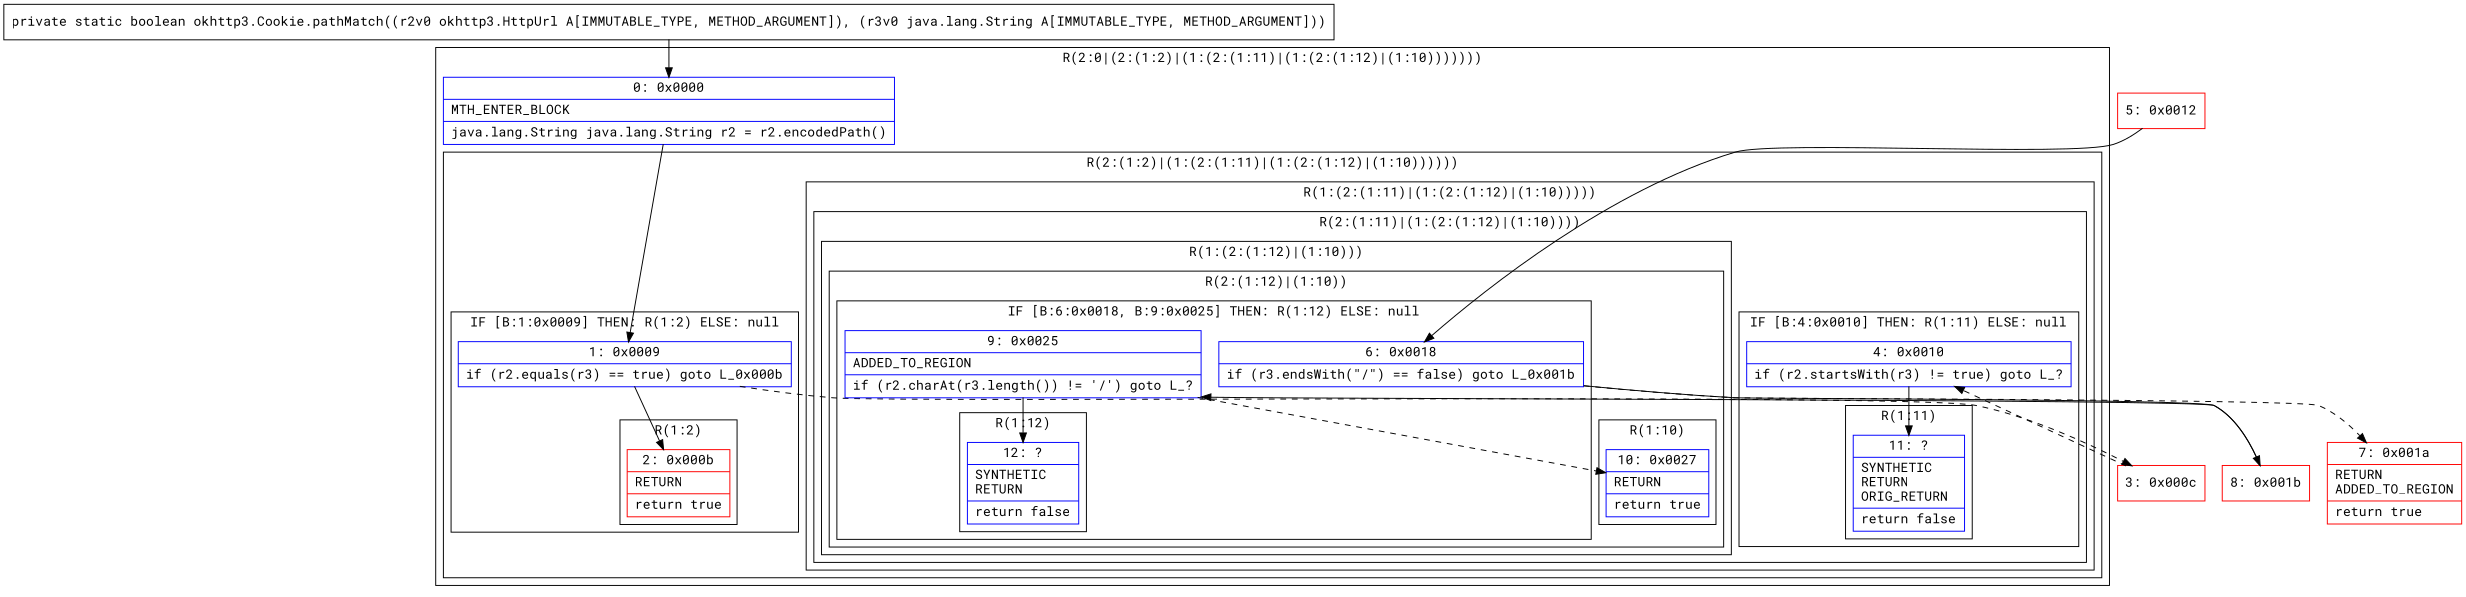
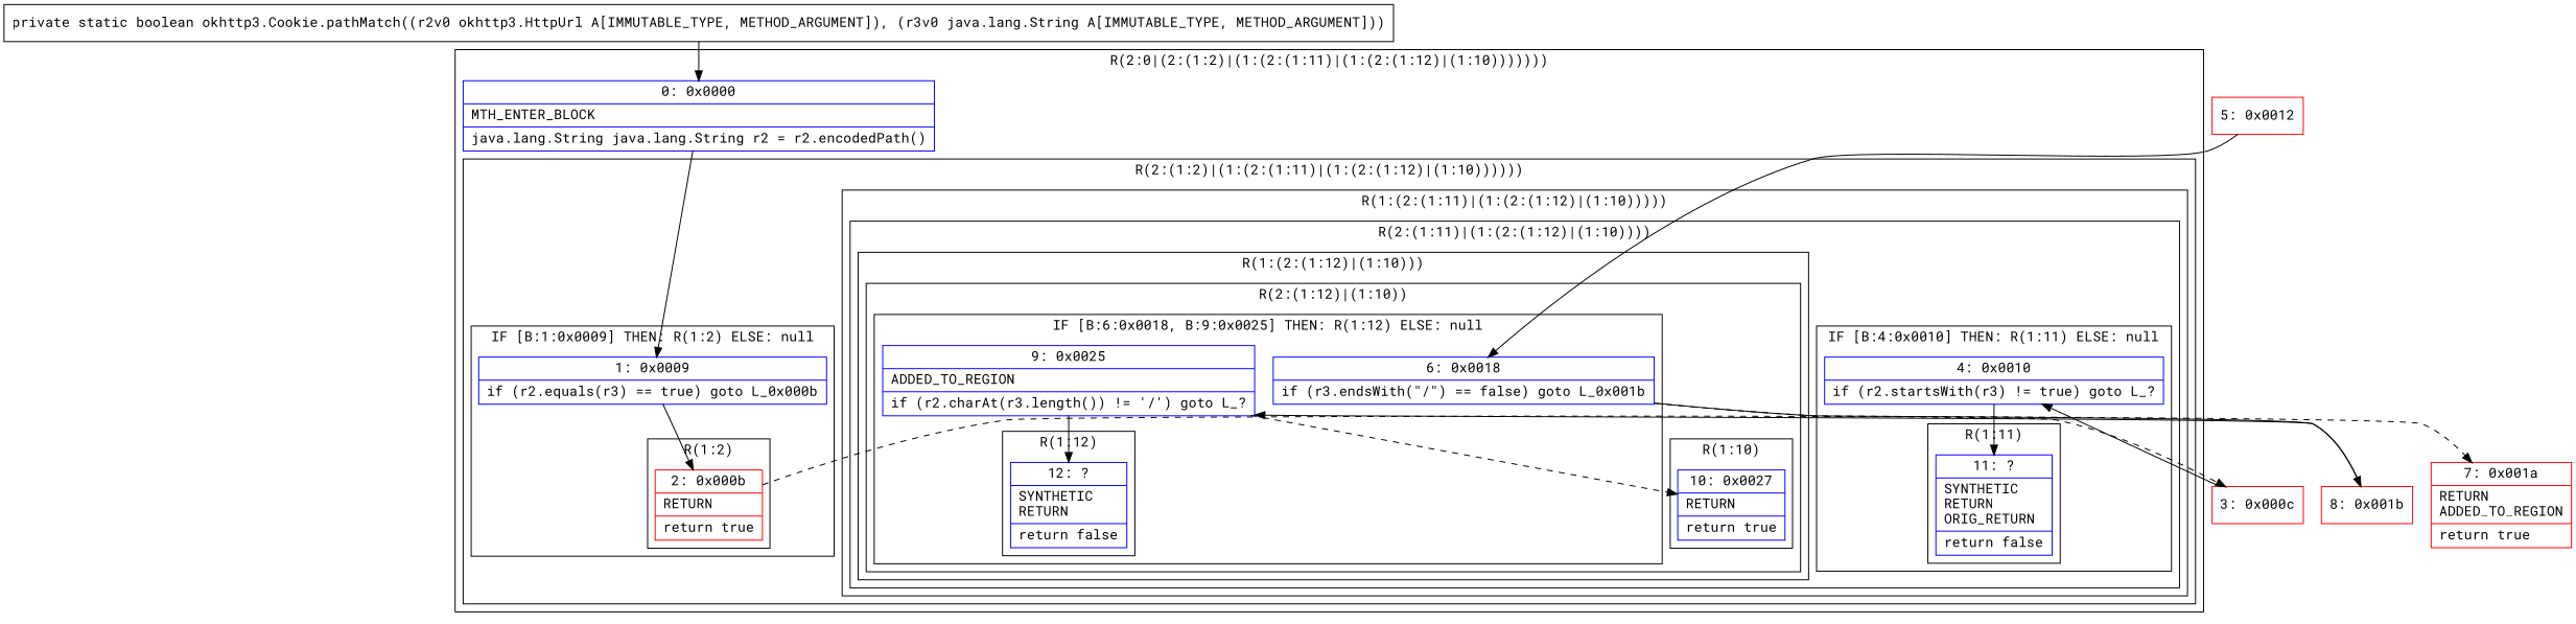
  digraph {
    fontname="Roboto Mono"
    node [color=blue fontname="Roboto Mono" shape=record]
    edge [fontname="Roboto Mono"]
    n1 [color=red label="{2\:\ 0x000b|RETURN\l|return true\l}"]
    n2 [label="{1\:\ 0x0009|if (r2.equals(r3) == true) goto L_0x000b\l}"]
    n3 [label="{11\:\ ?|SYNTHETIC\lRETURN\lORIG_RETURN\l|return false\l}"]
    n4 [label="{4\:\ 0x0010|if (r2.startsWith(r3) != true) goto L_?\l}"]
    n5 [label="{12\:\ ?|SYNTHETIC\lRETURN\l|return false\l}"]
    n6 [label="{6\:\ 0x0018|if (r3.endsWith(\"\/\") == false) goto L_0x001b\l}"]
    n7 [label="{9\:\ 0x0025|ADDED_TO_REGION\l|if (r2.charAt(r3.length()) != '\/') goto L_?\l}"]
    n8 [label="{10\:\ 0x0027|RETURN\l|return true\l}"]
    n9 [label="{0\:\ 0x0000|MTH_ENTER_BLOCK\l|java.lang.String java.lang.String r2 = r2.encodedPath()\l}"]
    n10 [color=red label="{3\:\ 0x000c}"]
    n11 [color=red label="{7\:\ 0x001a|RETURN\lADDED_TO_REGION\l|return true\l}"]
    n12 [color=red label="{8\:\ 0x001b}"]
    n13 [color=red label="{5\:\ 0x0012}"]
    n14 [label="{private static boolean okhttp3.Cookie.pathMatch((r2v0 okhttp3.HttpUrl A[IMMUTABLE_TYPE, METHOD_ARGUMENT]), (r3v0 java.lang.String A[IMMUTABLE_TYPE, METHOD_ARGUMENT])) }" color=""]
    subgraph cluster_1 {
      label="R(2:0|(2:(1:2)|(1:(2:(1:11)|(1:(2:(1:12)|(1:10)))))))"
      n9
      subgraph cluster_2 {
        label="R(2:(1:2)|(1:(2:(1:11)|(1:(2:(1:12)|(1:10))))))"
        subgraph cluster_3 {
          label="IF [B:1:0x0009] THEN: R(1:2) ELSE: null"
          n2
          subgraph cluster_4 {
            label="R(1:2)"
            n1
          }
        }
        subgraph cluster_5 {
          label="R(1:(2:(1:11)|(1:(2:(1:12)|(1:10)))))"
          subgraph cluster_6 {
            label="R(2:(1:11)|(1:(2:(1:12)|(1:10))))"
            subgraph cluster_7 {
              label="IF [B:4:0x0010] THEN: R(1:11) ELSE: null"
              n4
              subgraph cluster_8 {
                label="R(1:11)"
                n3
              }
            }
            subgraph cluster_9 {
              label="R(1:(2:(1:12)|(1:10)))"
              subgraph cluster_10 {
                label="R(2:(1:12)|(1:10))"
                subgraph cluster_11 {
                  label="IF [B:6:0x0018, B:9:0x0025] THEN: R(1:12) ELSE: null"
                  n6
                  n7
                  subgraph cluster_12 {
                    label="R(1:12)"
                    n5
                  }
                }
                subgraph cluster_13 {
                  label="R(1:10)"
                  n8
                }
              }
            }
          }
        }
      }
    }
    n2 -> n1
-   n2 -> n10 [style=dashed]
+   n1 -> n10 [style=dashed]
    n4 -> n3
    n6 -> n11 [style=dashed]
    n6 -> n12
    n7 -> n5
    n7 -> n8 [style=dashed]
    n9 -> n2
-   n10 -> n4 [style=dashed]
+   n10 -> n4
    n12 -> n7
    n13 -> n6
    n14 -> n9
  }
